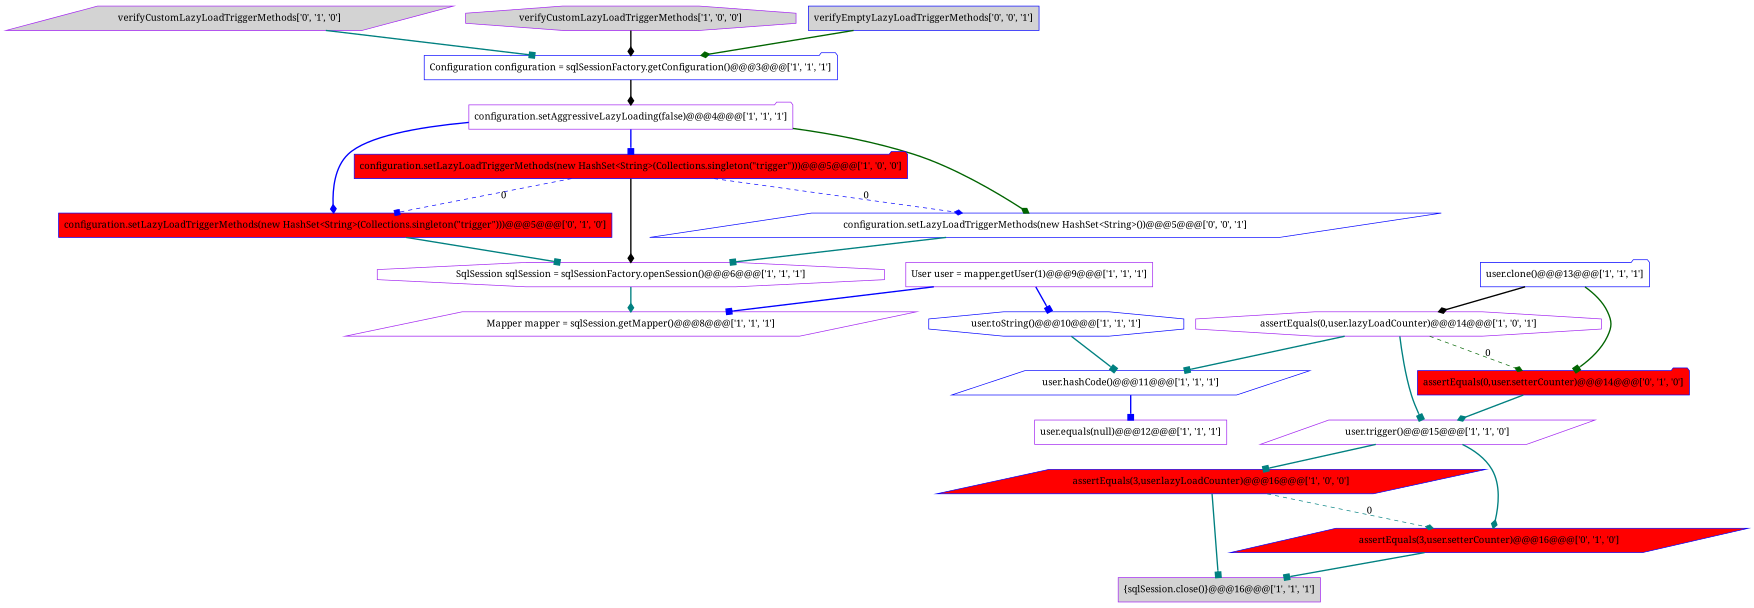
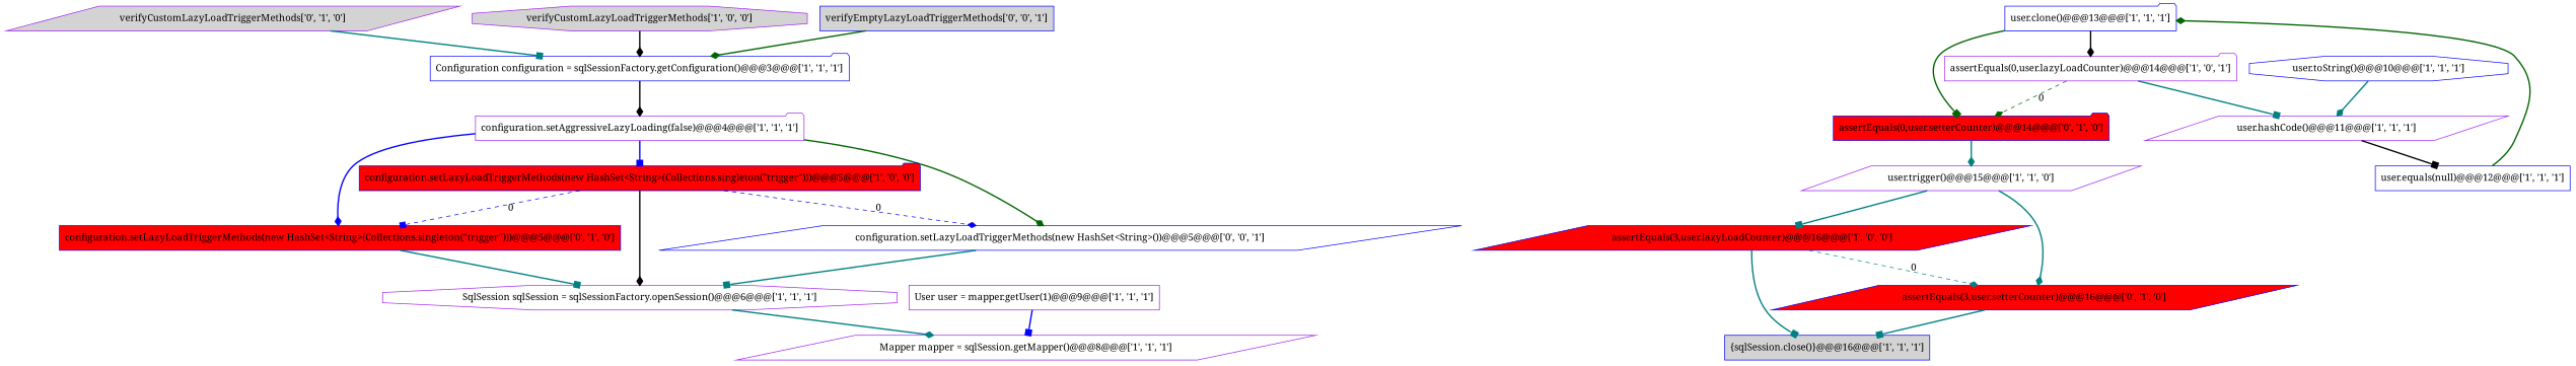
  digraph {
    fontname="Noto Serif"
    node [color=blue fillcolor=white fontname="Noto Serif" shape=parallelogram style=filled]
    edge [arrowhead=diamond color=teal fontname="Noto Serif" style=bold]
    n1 [color=purple fillcolor=lightgray label="verifyCustomLazyLoadTriggerMethods['0', '1', '0']"]
    n2 [label="Configuration configuration = sqlSessionFactory.getConfiguration()@@@3@@@['1', '1', '1']" shape=folder]
    n3 [color=purple label="configuration.setAggressiveLazyLoading(false)@@@4@@@['1', '1', '1']" shape=folder]
    n4 [fillcolor=red label="configuration.setLazyLoadTriggerMethods(new HashSet<String>(Collections.singleton(\"trigger\")))@@@5@@@['0', '1', '0']" shape=box]
    n5 [color=purple label="SqlSession sqlSession = sqlSessionFactory.openSession()@@@6@@@['1', '1', '1']" shape=octagon]
    n6 [color=purple label="Mapper mapper = sqlSession.getMapper()@@@8@@@['1', '1', '1']"]
    n7 [label="user.clone()@@@13@@@['1', '1', '1']" shape=folder]
-   n8 [color=purple label="assertEquals(0,user.lazyLoadCounter)@@@14@@@['1', '0', '1']" shape=octagon]
+   n8 [color=purple label="assertEquals(0,user.lazyLoadCounter)@@@14@@@['1', '0', '1']" shape=folder]
    n9 [fillcolor=red label="assertEquals(0,user.setterCounter)@@@14@@@['0', '1', '0']" shape=folder]
-   n10 [label="user.hashCode()@@@11@@@['1', '1', '1']"]
+   n10 [color=purple label="user.hashCode()@@@11@@@['1', '1', '1']"]
    n11 [color=purple label="user.trigger()@@@15@@@['1', '1', '0']"]
    n12 [color=purple fillcolor=lightgray label="verifyCustomLazyLoadTriggerMethods['1', '0', '0']" shape=octagon]
    n13 [fillcolor=red label="assertEquals(3,user.lazyLoadCounter)@@@16@@@['1', '0', '0']"]
-   n14 [color=purple fillcolor=lightgray label="{sqlSession.close()}@@@16@@@['1', '1', '1']" shape=box]
+   n14 [fillcolor=lightgray label="{sqlSession.close()}@@@16@@@['1', '1', '1']" shape=box]
    n15 [fillcolor=red label="assertEquals(3,user.setterCounter)@@@16@@@['0', '1', '0']"]
    n16 [label="configuration.setLazyLoadTriggerMethods(new HashSet<String>())@@@5@@@['0', '0', '1']"]
    n17 [fillcolor=red label="configuration.setLazyLoadTriggerMethods(new HashSet<String>(Collections.singleton(\"trigger\")))@@@5@@@['1', '0', '0']" shape=folder]
    n18 [fillcolor=lightgray label="verifyEmptyLazyLoadTriggerMethods['0', '0', '1']" shape=box]
-   n19 [color=purple label="user.equals(null)@@@12@@@['1', '1', '1']" shape=box]
+   n19 [label="user.equals(null)@@@12@@@['1', '1', '1']" shape=box]
    n20 [color=purple label="User user = mapper.getUser(1)@@@9@@@['1', '1', '1']" shape=box]
    n21 [label="user.toString()@@@10@@@['1', '1', '1']" shape=octagon]
    n1 -> n2 [arrowhead=box]
    n2 -> n3 [color=black]
    n3 -> n4 [color=blue]
    n3 -> n16 [color=darkgreen]
    n3 -> n17 [arrowhead=box color=blue]
    n4 -> n5 [arrowhead=box]
    n5 -> n6
    n7 -> n8 [color=black]
    n7 -> n9 [arrowhead=box color=darkgreen]
    n8 -> n9 [color=darkgreen label=0 style=dashed]
    n8 -> n10 [arrowhead=box]
-   n8 -> n11 [arrowhead=box]
    n9 -> n11
-   n10 -> n19 [arrowhead=box color=blue]
+   n10 -> n19 [arrowhead=box color=black]
    n11 -> n13 [arrowhead=box]
    n11 -> n15
    n12 -> n2 [color=black]
    n13 -> n14 [arrowhead=box]
    n13 -> n15 [label=0 style=dashed]
    n15 -> n14 [arrowhead=box]
    n16 -> n5 [arrowhead=box]
    n17 -> n4 [arrowhead=box color=blue label=0 style=dashed]
    n17 -> n5 [color=black]
    n17 -> n16 [color=blue label=0 style=dashed]
    n18 -> n2 [color=darkgreen]
+   n19 -> n7 [color=darkgreen]
    n20 -> n6 [arrowhead=box color=blue]
-   n20 -> n21 [arrowhead=box color=blue]
-   n21 -> n10 [arrowhead=box]
+   n21 -> n10
  }
